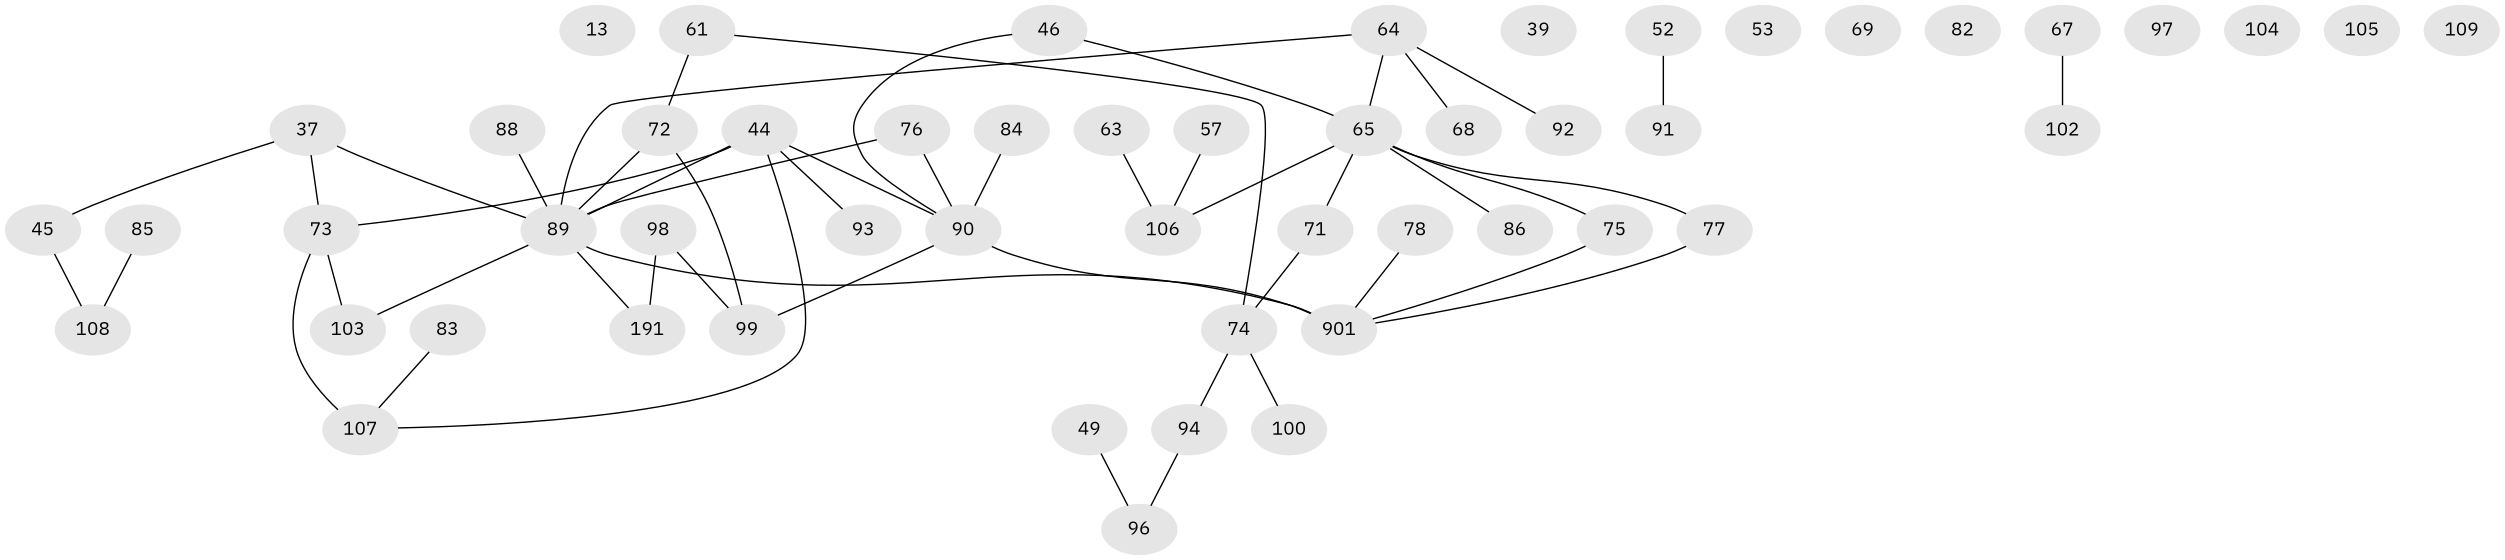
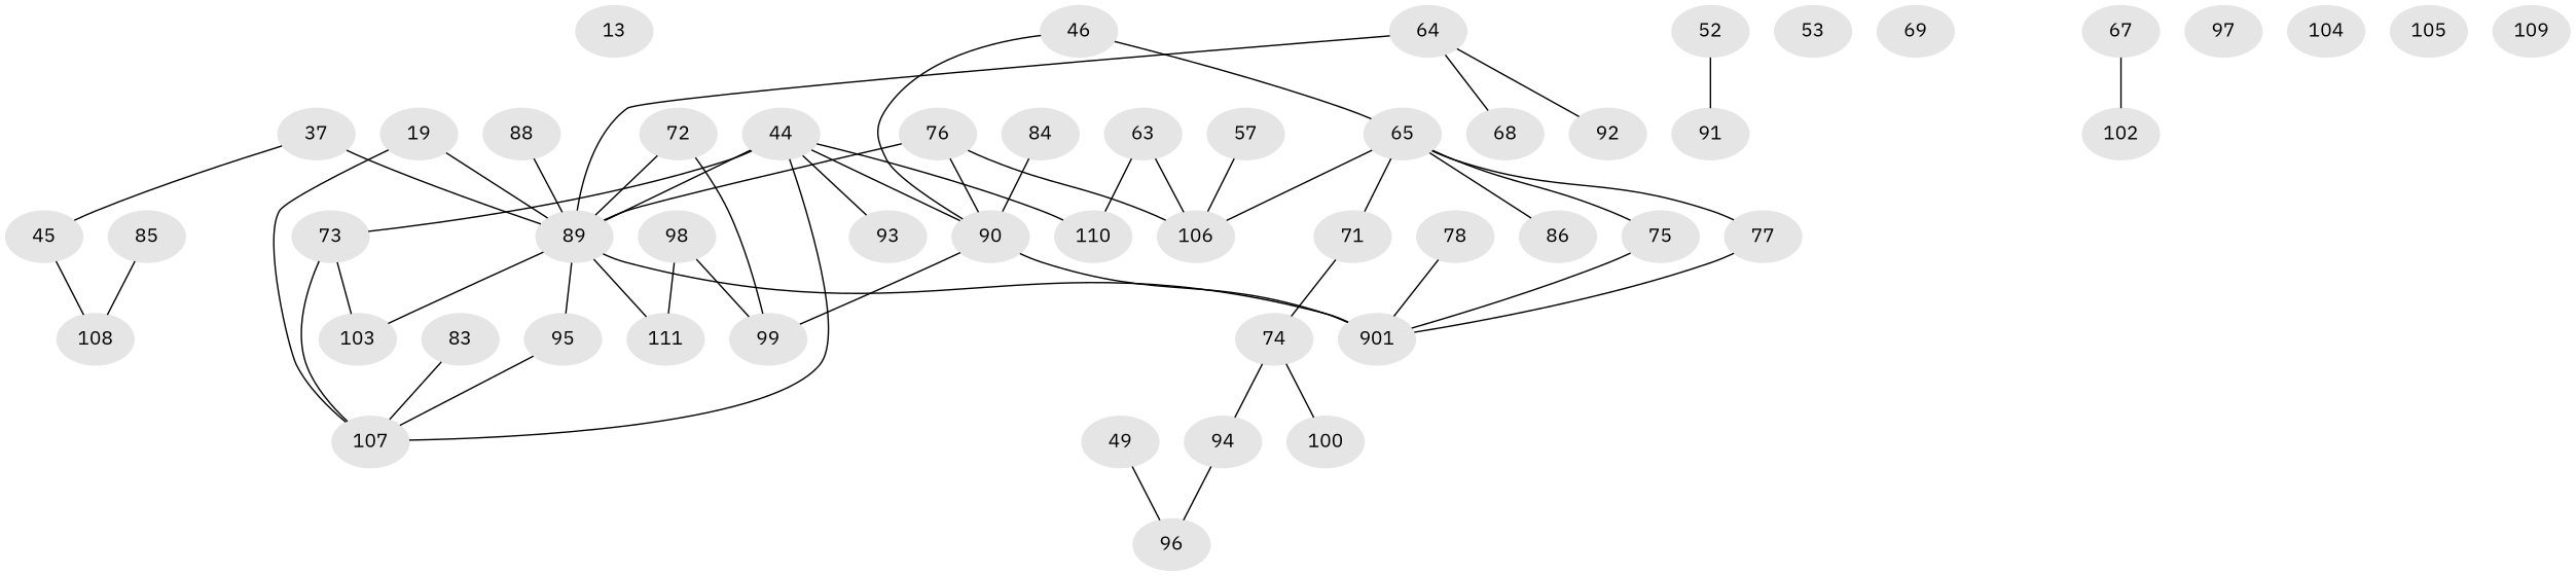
  graph {
    fontname="IBM Plex Sans"
    node [color=gray90 fontname="IBM Plex Sans" style=filled]
    edge [fontname="IBM Plex Sans"]
    13
    89 [super="+80+50+79"]
    103
    n4 [label=901 super="+25+58+3+43+66"]
-   111 [label=191]
+   95
+   111
+   19
    107 [super="+81"]
    37
    45
    73 [super="+21+16"]
    108
-   39
    44 [super="+26+28"]
    90 [super="+29+42"]
    93
+   110 [super="+18"]
    99 [super="+70+56+67"]
    65 [super="+30+54"]
    106 [super="+2"]
    71
    75
    77
    86
    46
    49
    96
    52
    91
    53
    57
-   61
    72
    74
    94
    100
    63
    64 [super="+24+41"]
    68
    92
    69
    76 [super="+1+35+31+5+55+32"]
    78
-   82
    83
    84
    85 [super="+40"]
    102 [super="+12"]
    n49 [label=67]
    88
    97
    98
    104
    105 [super="+34"]
    109
    89 -- 103
    89 -- n4 [weight=2]
+   89 -- 95
    89 -- 111
+   95 -- 107
+   19 -- 89
+   19 -- 107
    37 -- 89 [weight=3]
    37 -- 45
-   37 -- 73
    45 -- 108
    73 -- 103
    73 -- 107 [weight=2]
    44 -- 89
    44 -- 107
    44 -- 73 [weight=2]
    44 -- 90 [weight=2]
    44 -- 93
+   44 -- 110
    90 -- n4 [weight=2]
    90 -- 99
    65 -- 106
    65 -- 71 [weight=2]
    65 -- 75
    65 -- 77
    65 -- 86
    71 -- 74
    75 -- n4
    77 -- n4
    46 -- 90
    46 -- 65
    49 -- 96
    52 -- 91
    57 -- 106
-   61 -- 72
-   61 -- 74
    72 -- 89 [weight=2]
    72 -- 99
    74 -- 94
    74 -- 100
    94 -- 96
+   63 -- 110
    63 -- 106
    64 -- 89
-   64 -- 65
    64 -- 68
    64 -- 92
    76 -- 89
    76 -- 90
+   76 -- 106
    78 -- n4
    83 -- 107
    84 -- 90
    85 -- 108
    n49 -- 102
    88 -- 89
    98 -- 111
    98 -- 99
  }
